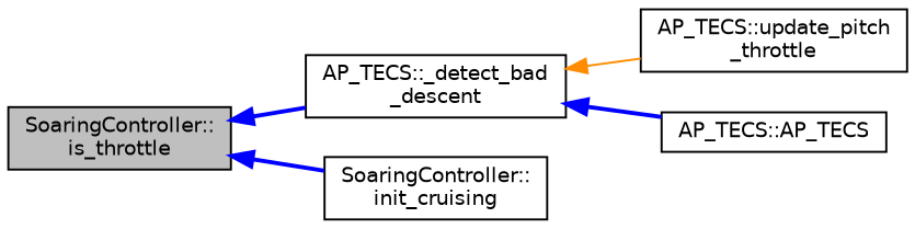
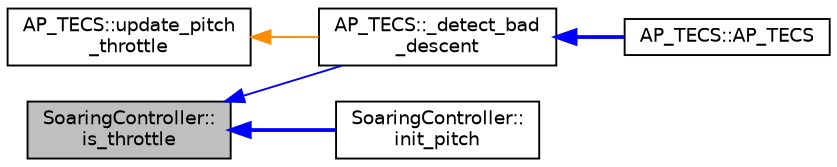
  digraph {
    rankdir=LR
    node [color=black fillcolor=white fontname=Helvetica fontsize=10 shape=record style=filled]
    edge [color=blue dir=back fontname=Helvetica fontsize=10 labelfontname=Helvetica labelfontsize=10 style=solid]
    n1 [fillcolor=grey75 fontcolor=black height=0.2 label="SoaringController::\lis_throttle" width=0.4]
    n2 [height=0.2 label="AP_TECS::_detect_bad\l_descent" width=0.4]
-   n3 [height=0.2 label="SoaringController::\linit_cruising" width=0.4]
+   n3 [height=0.2 label="SoaringController::\linit_pitch" width=0.4]
    n4 [height=0.2 label="AP_TECS::update_pitch\l_throttle" width=0.4]
    n5 [height=0.2 label="AP_TECS::AP_TECS" width=0.4]
-   n1 -> n2 [style=bold]
+   n1 -> n2
    n1 -> n3 [style=bold]
-   n2 -> n4 [color=darkorange]
+   n4 -> n2 [color=darkorange]
    n2 -> n5 [style=bold]
  }
